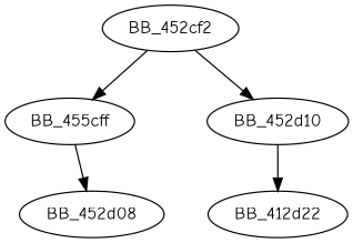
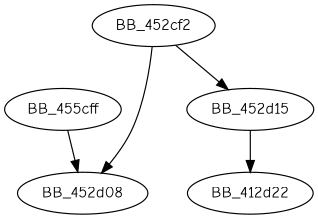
  digraph {
    fontname="Comic Neue"
    node [fontname="Comic Neue"]
    edge [fontname="Comic Neue"]
    n1 [label=BB_455cff]
    BB_452cf2
-   BB_452d15 [label=BB_452d10]
+   BB_452d15
    BB_452d08
    n5 [label=BB_412d22]
    n1 -> BB_452d08
-   BB_452cf2 -> n1
+   BB_452cf2 -> BB_452d08
    BB_452cf2 -> BB_452d15
    BB_452d15 -> n5
  }
